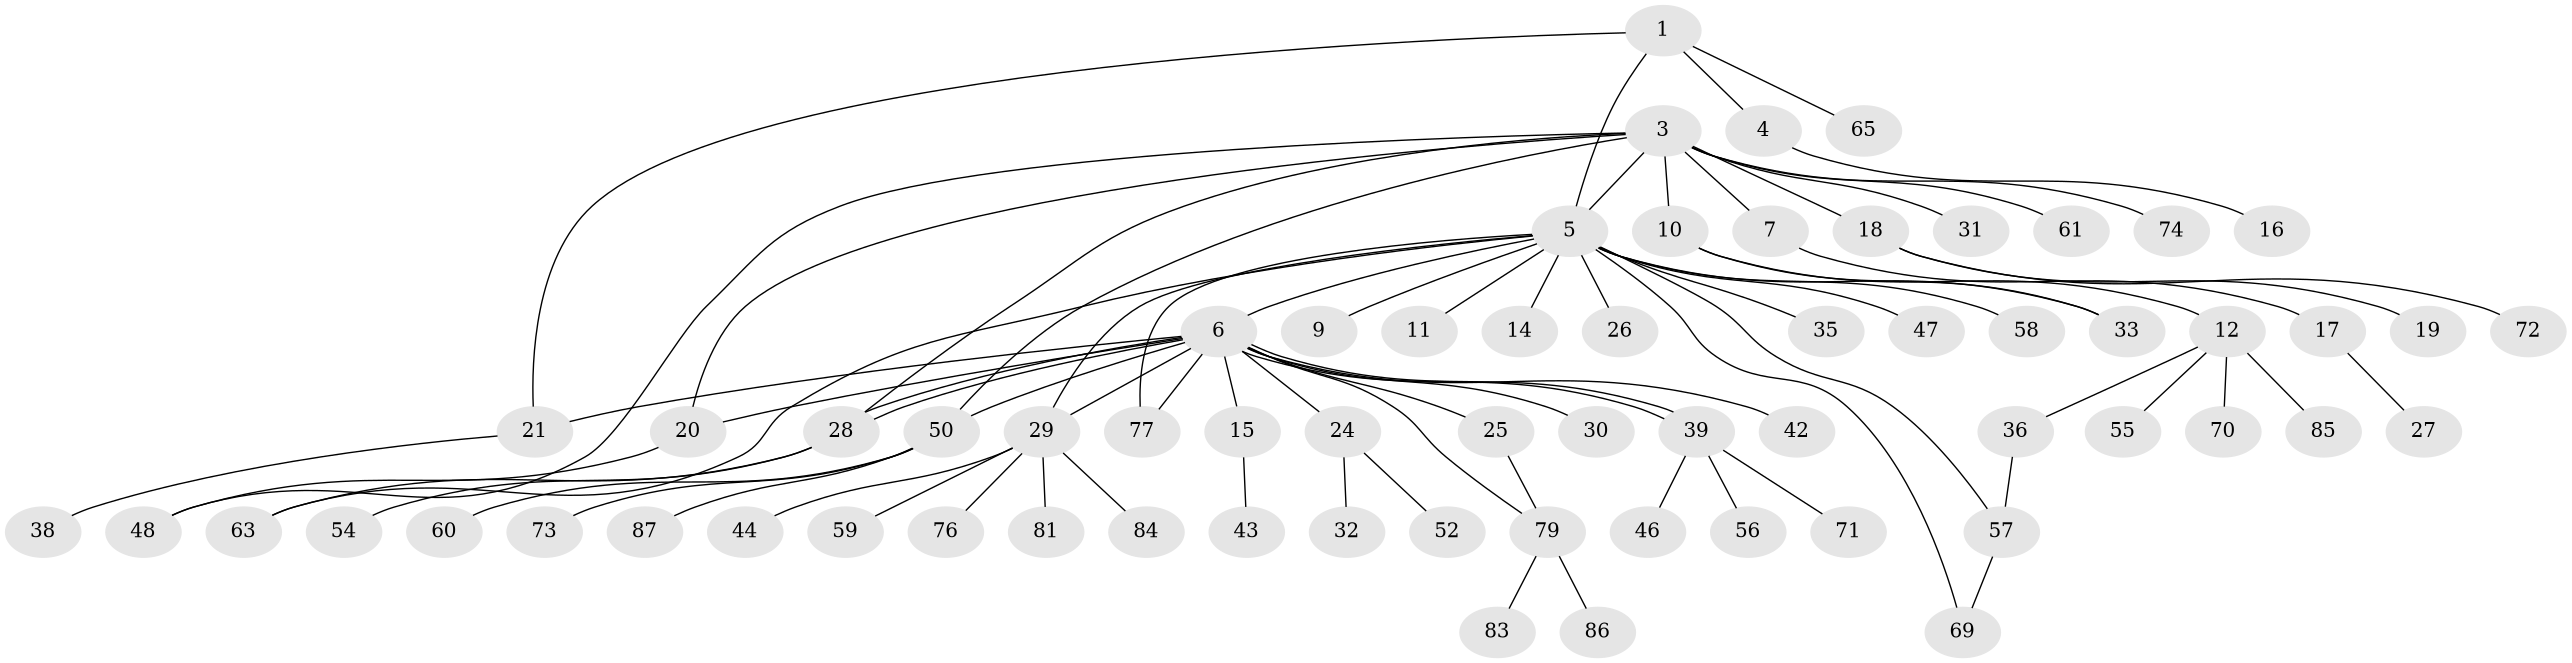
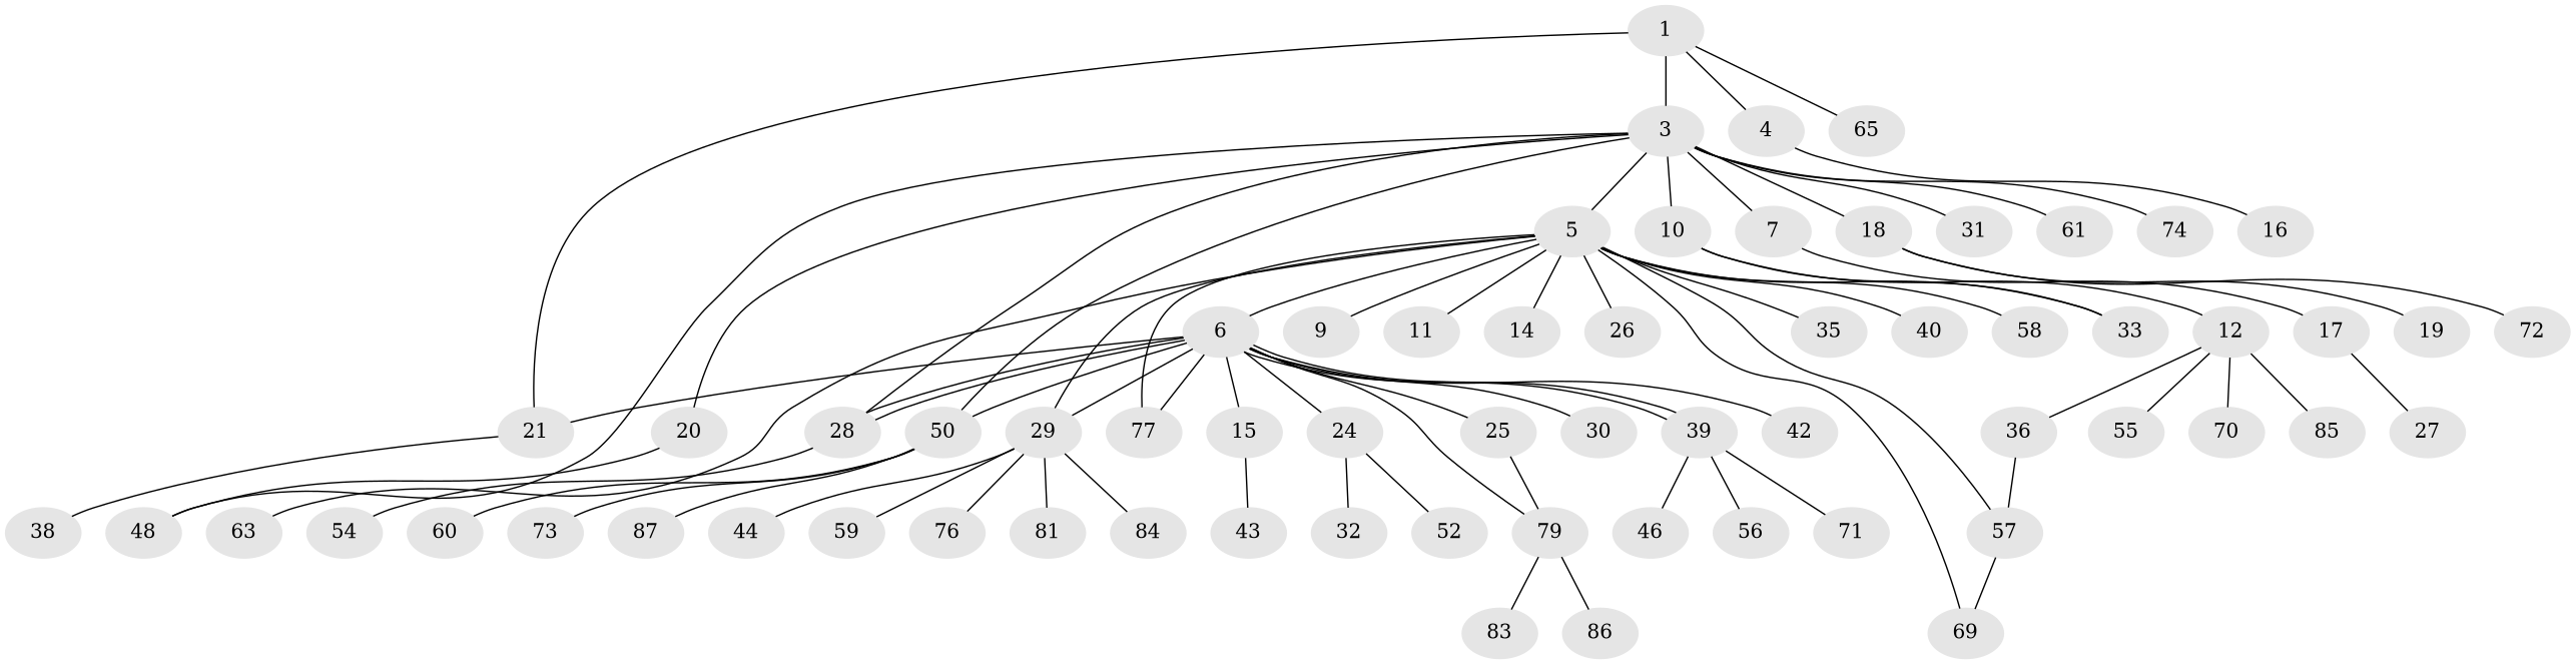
  graph {
    node [color=gray90 style=filled]
    1 [super="+2"]
    3 [super="+53"]
    4
    21 [super="+41"]
    65
    5 [super="+8"]
    7
    10 [super="+23"]
    18 [super="+34"]
    20 [super="+22"]
    28 [super="+47"]
    31 [super="+49"]
    48
    50 [super="+62"]
    61
    74
    16 [super="+37"]
    38
    6 [super="+13"]
    9
    11
    14
    26
    29 [super="+75"]
    33
    35
-   40 [super="+45" label=47]
+   40 [super="+45"]
    57 [super="+78"]
    58
    63
    69
    77
    17
    12 [super="+51"]
    27
    19 [super="+68"]
    72
    54
    60
    73 [super="+82"]
    87
    15
    24 [super="+64"]
    25
    30
    39 [super="+66"]
    42
    79 [super="+80"]
    44
    59
    76
    81
    84
    43
    32
    52
    46
    56
    71
    83
    86
    36
    55
    70
    85
-   1 -- 5
+   1 -- 3
    1 -- 4
    1 -- 21
    1 -- 65
    3 -- 5
    3 -- 7
    3 -- 10
    3 -- 18
    3 -- 20
    3 -- 28
    3 -- 31
    3 -- 48
    3 -- 50
    3 -- 61
    3 -- 74
    4 -- 16
    21 -- 38
    5 -- 6
    5 -- 9
    5 -- 11
    5 -- 14
    5 -- 26
    5 -- 29
    5 -- 33
    5 -- 35
    5 -- 40
    5 -- 57
    5 -- 58
    5 -- 63
    5 -- 69
    5 -- 77
    7 -- 17
    10 -- 33
    10 -- 12
    18 -- 19
    18 -- 72
    20 -- 48
-   28 -- 63
    28 -- 54
    50 -- 60
    50 -- 73
    50 -- 87
    6 -- 21
-   6 -- 20
    6 -- 28 [weight=2]
    6 -- 28
    6 -- 50
    6 -- 29
    6 -- 77
    6 -- 15
    6 -- 24
    6 -- 25
    6 -- 30
    6 -- 39
    6 -- 39
    6 -- 42
    6 -- 79
    29 -- 44
    29 -- 59
    29 -- 76
    29 -- 81
    29 -- 84
    57 -- 69
    17 -- 27
    12 -- 36
    12 -- 55
    12 -- 70
    12 -- 85
    15 -- 43
    24 -- 32
    24 -- 52
    25 -- 79
    39 -- 46
    39 -- 56
    39 -- 71
    79 -- 83
    79 -- 86
    36 -- 57
  }
